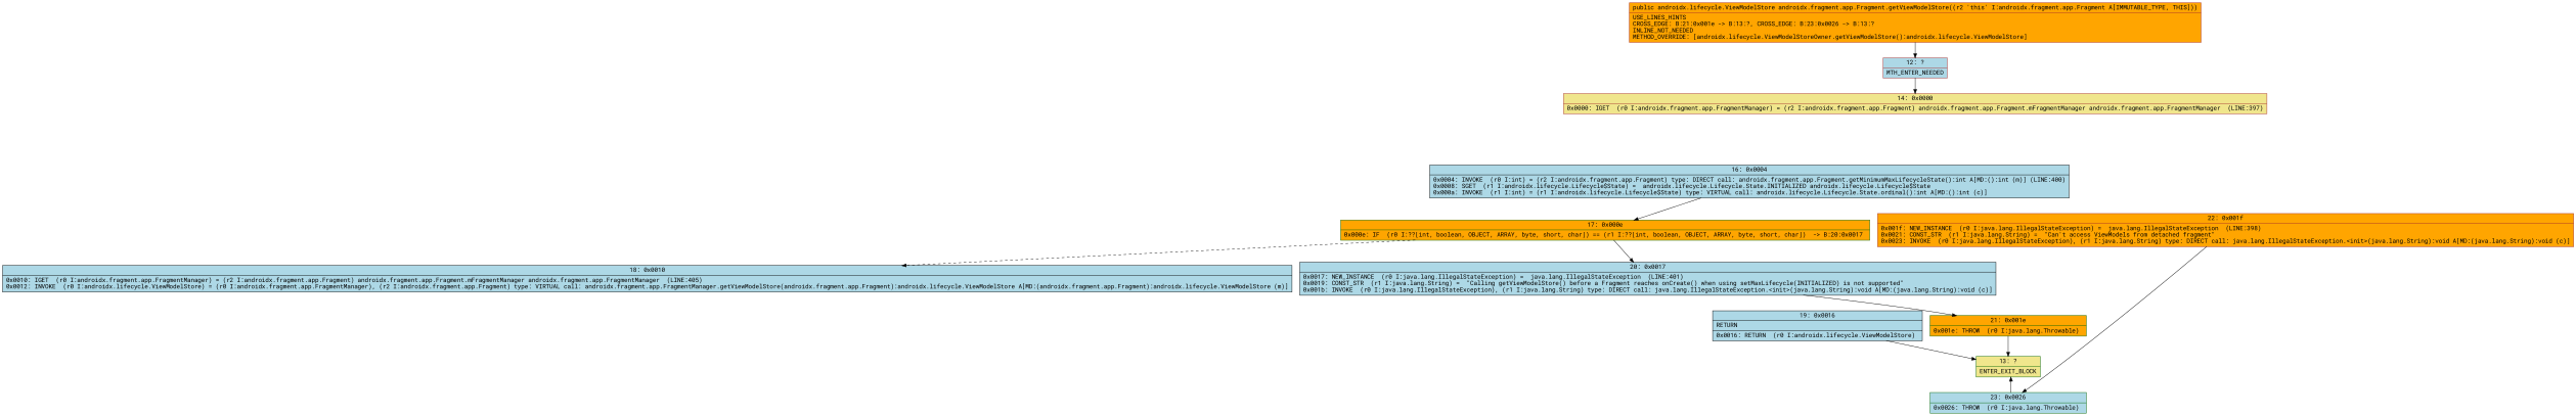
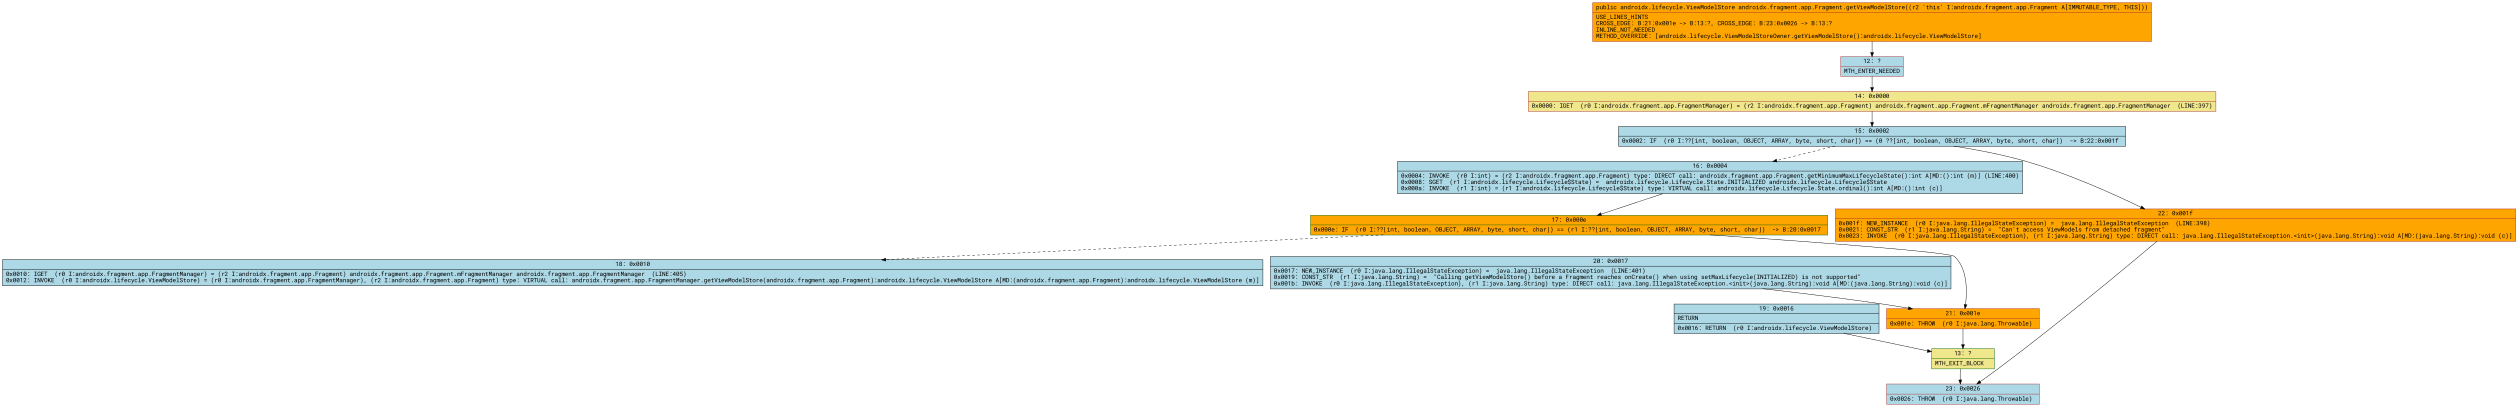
  digraph {
    fontname="Roboto Mono"
    node [color=brown fillcolor=lightblue fontname="Roboto Mono" shape=record style=filled]
    edge [fontname="Roboto Mono"]
    n1 [label="{12\:\ ?|MTH_ENTER_NEEDED\l}"]
    n2 [fillcolor=khaki label="{14\:\ 0x0000|0x0000: IGET  (r0 I:androidx.fragment.app.FragmentManager) = (r2 I:androidx.fragment.app.Fragment) androidx.fragment.app.Fragment.mFragmentManager androidx.fragment.app.FragmentManager  (LINE:397)\l}"]
+   n3 [color=black label="{15\:\ 0x0002|0x0002: IF  (r0 I:??[int, boolean, OBJECT, ARRAY, byte, short, char]) == (0 ??[int, boolean, OBJECT, ARRAY, byte, short, char])  \-\> B:22:0x001f \l}"]
    n4 [color=black label="{16\:\ 0x0004|0x0004: INVOKE  (r0 I:int) = (r2 I:androidx.fragment.app.Fragment) type: DIRECT call: androidx.fragment.app.Fragment.getMinimumMaxLifecycleState():int A[MD:():int (m)] (LINE:400)\l0x0008: SGET  (r1 I:androidx.lifecycle.Lifecycle$State) =  androidx.lifecycle.Lifecycle.State.INITIALIZED androidx.lifecycle.Lifecycle$State \l0x000a: INVOKE  (r1 I:int) = (r1 I:androidx.lifecycle.Lifecycle$State) type: VIRTUAL call: androidx.lifecycle.Lifecycle.State.ordinal():int A[MD:():int (c)]\l}"]
    n5 [fillcolor=orange label="{22\:\ 0x001f|0x001f: NEW_INSTANCE  (r0 I:java.lang.IllegalStateException) =  java.lang.IllegalStateException  (LINE:398)\l0x0021: CONST_STR  (r1 I:java.lang.String) =  \"Can't access ViewModels from detached fragment\" \l0x0023: INVOKE  (r0 I:java.lang.IllegalStateException), (r1 I:java.lang.String) type: DIRECT call: java.lang.IllegalStateException.\<init\>(java.lang.String):void A[MD:(java.lang.String):void (c)]\l}"]
    n6 [color=darkgreen fillcolor=orange label="{17\:\ 0x000e|0x000e: IF  (r0 I:??[int, boolean, OBJECT, ARRAY, byte, short, char]) == (r1 I:??[int, boolean, OBJECT, ARRAY, byte, short, char])  \-\> B:20:0x0017 \l}"]
-   n7 [color=darkgreen label="{23\:\ 0x0026|0x0026: THROW  (r0 I:java.lang.Throwable) \l}"]
+   n7 [label="{23\:\ 0x0026|0x0026: THROW  (r0 I:java.lang.Throwable) \l}"]
    n8 [color=black label="{18\:\ 0x0010|0x0010: IGET  (r0 I:androidx.fragment.app.FragmentManager) = (r2 I:androidx.fragment.app.Fragment) androidx.fragment.app.Fragment.mFragmentManager androidx.fragment.app.FragmentManager  (LINE:405)\l0x0012: INVOKE  (r0 I:androidx.lifecycle.ViewModelStore) = (r0 I:androidx.fragment.app.FragmentManager), (r2 I:androidx.fragment.app.Fragment) type: VIRTUAL call: androidx.fragment.app.FragmentManager.getViewModelStore(androidx.fragment.app.Fragment):androidx.lifecycle.ViewModelStore A[MD:(androidx.fragment.app.Fragment):androidx.lifecycle.ViewModelStore (m)]\l}"]
    n9 [color=black label="{20\:\ 0x0017|0x0017: NEW_INSTANCE  (r0 I:java.lang.IllegalStateException) =  java.lang.IllegalStateException  (LINE:401)\l0x0019: CONST_STR  (r1 I:java.lang.String) =  \"Calling getViewModelStore() before a Fragment reaches onCreate() when using setMaxLifecycle(INITIALIZED) is not supported\" \l0x001b: INVOKE  (r0 I:java.lang.IllegalStateException), (r1 I:java.lang.String) type: DIRECT call: java.lang.IllegalStateException.\<init\>(java.lang.String):void A[MD:(java.lang.String):void (c)]\l}"]
-   n10 [color=darkgreen fillcolor=orange label="{21\:\ 0x001e|0x001e: THROW  (r0 I:java.lang.Throwable) \l}"]
+   n10 [fillcolor=orange label="{21\:\ 0x001e|0x001e: THROW  (r0 I:java.lang.Throwable) \l}"]
    n11 [color=black label="{19\:\ 0x0016|RETURN\l|0x0016: RETURN  (r0 I:androidx.lifecycle.ViewModelStore) \l}"]
-   n12 [color=darkgreen fillcolor=khaki label="{13\:\ ?|ENTER_EXIT_BLOCK\l}"]
+   n12 [color=darkgreen fillcolor=khaki label="{13\:\ ?|MTH_EXIT_BLOCK\l}"]
    n13 [fillcolor=orange label="{public androidx.lifecycle.ViewModelStore androidx.fragment.app.Fragment.getViewModelStore((r2 'this' I:androidx.fragment.app.Fragment A[IMMUTABLE_TYPE, THIS]))  | USE_LINES_HINTS\lCROSS_EDGE: B:21:0x001e \-\> B:13:?, CROSS_EDGE: B:23:0x0026 \-\> B:13:?\lINLINE_NOT_NEEDED\lMETHOD_OVERRIDE: [androidx.lifecycle.ViewModelStoreOwner.getViewModelStore():androidx.lifecycle.ViewModelStore]\l}"]
    n1 -> n2
+   n2 -> n3
+   n3 -> n4 [style=dashed]
+   n3 -> n5
    n4 -> n6
    n5 -> n7
    n6 -> n8 [style=dashed]
-   n6 -> n9
-   n7 -> n12
+   n6 -> n10
+   n12 -> n7
    n9 -> n10
    n10 -> n12
    n11 -> n12
    n13 -> n1
  }
